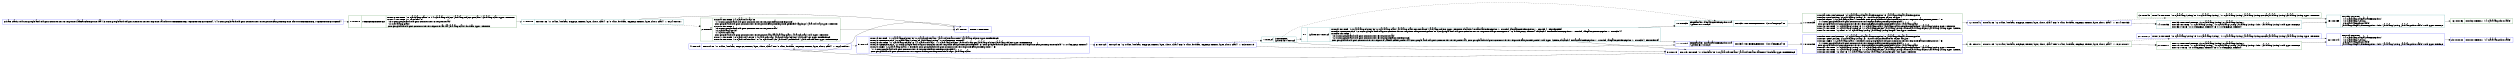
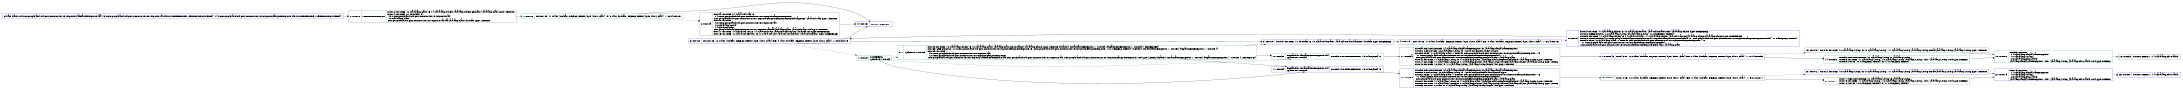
  digraph {
    rankdir=LR
    node [color=blue shape=record]
    edge [arrowhead=normal]
    n1 [color=darkgreen label="{0\:\ 0x0000|MTH_ENTER_BLOCK\l|0x0000: INVOKE  (r0 I:java.lang.Class) = (r4 I:java.lang.Object) java.lang.Object.getClass():java.lang.Class type: VIRTUAL \l0x0004: INVOKE  (r1 I:boolean) = \l  (r3 I:com.google.android.gms.common.server.response.zak)\l  (r0 I:java.lang.Class)\l com.google.android.gms.common.server.response.zak.zaa(java.lang.Class):boolean type: VIRTUAL \l}"]
    n2 [color=teal label="{1\:\ 0x0008|0x0008: IF  (r1 I:?[int, boolean, OBJECT, ARRAY, byte, short, char]) != (0 ?[int, boolean, OBJECT, ARRAY, byte, short, char])  \-\> B:24:0x0081 \l}"]
    n3 [color=darkgreen label="{2\:\ 0x000a|0x000a: INVOKE  (r4 I:java.util.Map) = \l  (r4 I:com.google.android.gms.common.server.response.FastJsonResponse)\l com.google.android.gms.common.server.response.FastJsonResponse.getFieldMappings():java.util.Map type: VIRTUAL \l0x000e: INVOKE  \l  (r3 I:com.google.android.gms.common.server.response.zak)\l  (r0 I:java.lang.Could)\l  (r4 I:java.util.Map)\l com.google.android.gms.common.server.response.zak.zaa(java.lang.Class, java.util.Map):void type: VIRTUAL \l0x0011: INVOKE  (r0 I:java.util.Set) = (r4 I:java.util.Map) java.util.Map.keySet():java.util.Set type: INTERFACE \l0x0015: INVOKE  (r0 I:java.util.Iterator) = (r0 I:java.util.Set) java.util.Set.iterator():java.util.Iterator type: INTERFACE \l}"]
    n4 [label="{24\:\ 0x0081|0x0081: RETURN   \l}"]
    n5 [label="{3\:\ 0x0019|0x0019: INVOKE  (r1 I:boolean) = (r0 I:java.util.Iterator) java.util.Iterator.hasNext():boolean type: INTERFACE \l}"]
    n6 [label="{4\:\ 0x001d|0x001d: IF  (r1 I:?[int, boolean, OBJECT, ARRAY, byte, short, char]) == (0 ?[int, boolean, OBJECT, ARRAY, byte, short, char])  \-\> B:24:0x0081 \l}"]
    n7 [label="{5\:\ 0x001f|0x001f: INVOKE  (r1 I:java.lang.Object) = (r0 I:java.util.Iterator) java.util.Iterator.next():java.lang.Object type: INTERFACE \l0x0023: CHECK_CAST  (r1 I:java.lang.String) = (java.lang.String) (r1 I:?[OBJECT, ARRAY]) \l0x0025: INVOKE  (r1 I:java.lang.Object) = (r4 I:java.util.Map), (r1 I:java.lang.Object) java.util.Map.get(java.lang.Object):java.lang.Object type: INTERFACE \l0x0029: CHECK_CAST  (r1 I:com.google.android.gms.common.server.response.FastJsonResponse$Field) = (com.google.android.gms.common.server.response.FastJsonResponse$Field) (r1 I:?[OBJECT, ARRAY]) \l0x002b: IGET  (r2 I:java.lang.Class\<? extends com.google.android.gms.common.server.response.FastJsonResponse\>) = \l  (r1 I:com.google.android.gms.common.server.response.FastJsonResponse$Field)\l com.google.android.gms.common.server.response.FastJsonResponse.Field.zapw java.lang.Class \l}"]
    n8 [label="{6\:\ 0x002d|0x002d: IF  (r2 I:?[int, boolean, OBJECT, ARRAY, byte, short, char]) == (0 ?[int, boolean, OBJECT, ARRAY, byte, short, char])  \-\> B:3:0x0019 \l}"]
    n9 [color=teal label="{7\:\ 0x002f|SYNTHETIC\lSplitter:B:7:0x002f\l}"]
    n10 [color=teal label="{8\:\ ?|Splitter:B:7:0x002f\l|0x002f: INVOKE  (r2 I:java.lang.Object) = (r2 I:java.lang.Class) java.lang.Class.newInstance():java.lang.Object type: VIRTUAL A[Catch:\{ InstantiationException \-\> 0x005d, IllegalAccessException \-\> 0x0039 \}, TRY_ENTER]\l0x0033: CHECK_CAST  (r2 I:com.google.android.gms.common.server.response.FastJsonResponse) = (com.google.android.gms.common.server.response.FastJsonResponse) (r2 I:?[OBJECT, ARRAY]) A[Catch:\{ InstantiationException \-\> 0x005d, IllegalAccessException \-\> 0x0039 \}]\l0x0035: INVOKE  \l  (r3 I:com.google.android.gms.common.server.response.zak)\l  (r2 I:com.google.android.gms.common.server.response.FastJsonResponse)\l com.google.android.gms.common.server.response.SafeParcelResponse.zaa(com.google.android.gms.common.server.response.zak, com.google.android.gms.common.server.response.FastJsonResponse):void type: STATIC A[Catch:\{ InstantiationException \-\> 0x005d, IllegalAccessException \-\> 0x0039 \}, TRY_LEAVE]\l}"]
    n11 [color=teal label="{10\:\ 0x0039|ExcHandler: IllegalAccessException null\lSplitter:B:7:1x002f\l|0x0039: MOVE_EXCEPTION  (r3 I:?[OBJECT]) =  \l}"]
    n12 [label="{17\:\ 0x005d|ExcHandler: InstantiationException null\lSplitter:B:7:0x002f\l|0x005d: MOVE_EXCEPTION  (r3 I:?[OBJECT]) =  \l}"]
    n13 [color=darkgreen label="{11\:\ 0x003a|0x003a: NEW_INSTANCE  (r4 I:java.lang.IllegalStateException) =  java.lang.IllegalStateException \l0x003c: CONST_STR  (r0 I:java.lang.String) =  \"Could not access object of type \" \l0x003e: IGET  (r1 I:java.lang.Class\<? extends com.google.android.gms.common.server.response.FastJsonResponse\>) = \l  (r1 I:com.google.android.gms.common.server.response.FastJsonResponse$Field)\l com.google.android.gms.common.server.response.FastJsonResponse.Field.zapw java.lang.Class \l0x0040: INVOKE  (r1 I:java.lang.String) = (r1 I:java.lang.Class) java.lang.Class.getCanonicalName():java.lang.String type: VIRTUAL \l0x0044: INVOKE  (r1 I:java.lang.String) = (r1 I:java.lang.Object) java.lang.String.valueOf(java.lang.Object):java.lang.String type: STATIC \l0x0048: INVOKE  (r2 I:int) = (r1 I:java.lang.String) java.lang.String.length():int type: VIRTUAL \l}"]
    n14 [label="{18\:\ 0x005e|0x005e: NEW_INSTANCE  (r4 I:java.lang.IllegalStateException) =  java.lang.IllegalStateException \l0x0060: CONST_STR  (r0 I:java.lang.String) =  \"Could not instantiate an object of type \" \l0x0062: IGET  (r1 I:java.lang.Class\<? extends com.google.android.gms.common.server.response.FastJsonResponse\>) = \l  (r1 I:com.google.android.gms.common.server.response.FastJsonResponse$Field)\l com.google.android.gms.common.server.response.FastJsonResponse.Field.zapw java.lang.Class \l0x0064: INVOKE  (r1 I:java.lang.String) = (r1 I:java.lang.Class) java.lang.Class.getCanonicalName():java.lang.String type: VIRTUAL \l0x0068: INVOKE  (r1 I:java.lang.String) = (r1 I:java.lang.Object) java.lang.String.valueOf(java.lang.Object):java.lang.String type: STATIC \l0x006c: INVOKE  (r2 I:int) = (r1 I:java.lang.String) java.lang.String.length():int type: VIRTUAL \l}"]
    n15 [label="{12\:\ 0x004c|0x004c: IF  (r2 I:?[int, boolean, OBJECT, ARRAY, byte, short, char]) == (0 ?[int, boolean, OBJECT, ARRAY, byte, short, char])  \-\> B:14:0x0053 \l}"]
    n16 [color=darkgreen label="{13\:\ 0x004e|0x004e: INVOKE  (r0 I:java.lang.String) = (r0 I:java.lang.String), (r1 I:java.lang.String) java.lang.String.concat(java.lang.String):java.lang.String type: VIRTUAL \l}"]
    n17 [color=teal label="{14\:\ 0x0053|0x0053: NEW_INSTANCE  (r1 I:java.lang.String) =  java.lang.String \l0x0055: INVOKE  (r1 I:java.lang.String), (r0 I:java.lang.String) java.lang.String.\<init\>(java.lang.String):void type: DIRECT \l0x0058: MOVE  (r0 I:?[OBJECT, ARRAY]) = (r1 I:?[OBJECT, ARRAY]) \l}"]
    n18 [color=teal label="{15\:\ 0x0059|0x0059: INVOKE  \l  (r4 I:java.lang.IllegalStateException)\l  (r0 I:java.lang.String)\l  (r3 I:java.lang.Throwable)\l java.lang.IllegalStateException.\<init\>(java.lang.String, java.lang.Throwable):void type: DIRECT \l}"]
    n19 [color=darkgreen label="{16\:\ 0x005c|0x005c: THROW  (r4 I:java.lang.Throwable) \l}"]
    n20 [color=darkgreen label="{19\:\ 0x0070|0x0070: IF  (r2 I:?[int, boolean, OBJECT, ARRAY, byte, short, char]) == (0 ?[int, boolean, OBJECT, ARRAY, byte, short, char])  \-\> B:21:0x0077 \l}"]
    n21 [label="{20\:\ 0x0072|0x0072: INVOKE  (r0 I:java.lang.String) = (r0 I:java.lang.String), (r1 I:java.lang.String) java.lang.String.concat(java.lang.String):java.lang.String type: VIRTUAL \l}"]
    n22 [color=darkgreen label="{21\:\ 0x0077|0x0077: NEW_INSTANCE  (r1 I:java.lang.String) =  java.lang.String \l0x0079: INVOKE  (r1 I:java.lang.String), (r0 I:java.lang.String) java.lang.String.\<init\>(java.lang.String):void type: DIRECT \l0x007c: MOVE  (r0 I:?[OBJECT, ARRAY]) = (r1 I:?[OBJECT, ARRAY]) \l}"]
    n23 [label="{22\:\ 0x007d|0x007d: INVOKE  \l  (r4 I:java.lang.IllegalStateException)\l  (r0 I:java.lang.String)\l  (r3 I:java.lang.Throwable)\l java.lang.IllegalStateException.\<init\>(java.lang.String, java.lang.Throwable):void type: DIRECT \l}"]
    n24 [label="{23\:\ 0x0080|0x0080: THROW  (r4 I:java.lang.Throwable) \l}"]
    n25 [label="{private static void com.google.android.gms.common.server.response.SafeParcelResponse.zaa((r3 I:com.google.android.gms.common.server.response.zak A[IMMUTABLE_TYPE, METHOD_ARGUMENT]), (r4 I:com.google.android.gms.common.server.response.FastJsonResponse A[IMMUTABLE_TYPE, METHOD_ARGUMENT])) }"]
    n1 -> n2 [arrowhead=vee]
    n2 -> n3 [arrowhead=box style=dashed]
    n2 -> n4 [arrowhead=vee]
    n3 -> n4 [arrowhead=box]
    n5 -> n6
-   n6 -> n4 [arrowhead=vee]
+   n8 -> n4 [arrowhead=vee]
    n6 -> n7 [arrowhead=vee style=dashed]
    n7 -> n8 [arrowhead=box]
    n8 -> n5 [arrowhead=box]
-   n8 -> n9 [arrowhead=box style=dashed]
+   n8 -> n9 [style=dashed]
    n9 -> n10 [arrowhead=vee]
    n9 -> n11 [style=dashed]
    n9 -> n12
    n10 -> n5
    n10 -> n11 [arrowhead=box]
    n10 -> n12 [arrowhead=vee]
    n11 -> n13
    n12 -> n14
    n13 -> n15
    n14 -> n20 [arrowhead=vee]
    n15 -> n16 [arrowhead=vee style=dashed]
    n15 -> n17 [arrowhead=box]
    n16 -> n18
    n17 -> n18 [arrowhead=box]
    n18 -> n19
    n20 -> n21 [style=dashed]
    n20 -> n22 [arrowhead=box]
    n21 -> n23
    n22 -> n23 [arrowhead=vee]
    n23 -> n24 [arrowhead=box]
    n25 -> n1 [arrowhead=box]
  }
